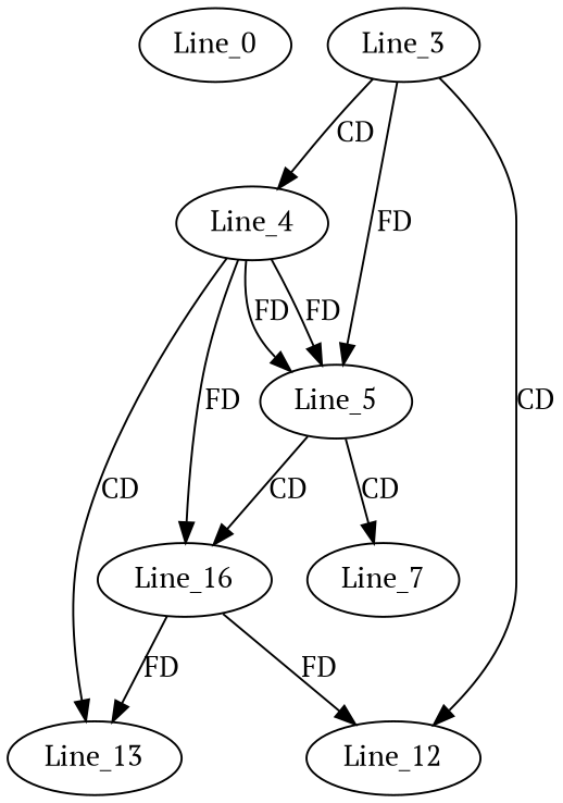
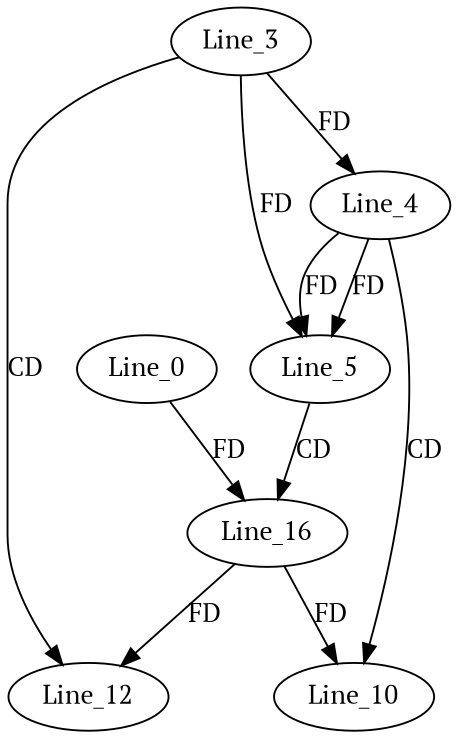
  digraph {
    fontname="PT Serif"
    node [fontname="PT Serif"]
    edge [fontname="PT Serif"]
    Line_0
    Line_3
    Line_4
    Line_5
    Line_12
    n6 [label=Line_16]
-   Line_13
-   Line_7
-   Line_3 -> Line_4 [label=CD]
+   Line_13 [label=Line_10]
+   Line_3 -> Line_4 [label=FD]
    Line_3 -> Line_5 [label=FD]
    Line_3 -> Line_12 [label=CD]
    Line_4 -> Line_5 [label=FD]
    Line_4 -> Line_5 [label=FD]
-   Line_4 -> n6 [label=FD]
+   Line_0 -> n6 [label=FD]
    Line_4 -> Line_13 [label=CD]
    Line_5 -> n6 [label=CD]
-   Line_5 -> Line_7 [label=CD]
    n6 -> Line_12 [label=FD]
    n6 -> Line_13 [label=FD]
  }
